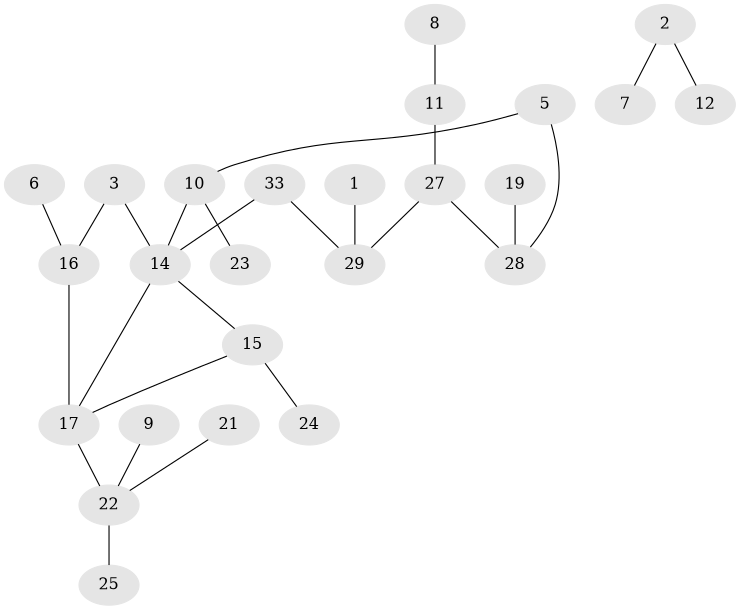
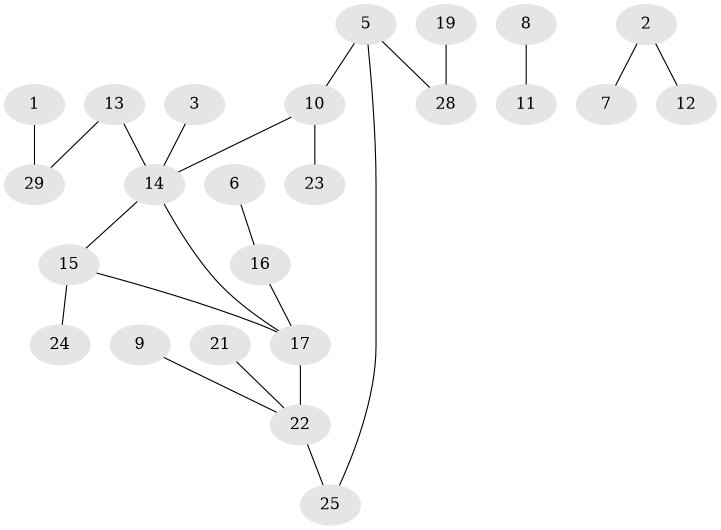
  graph {
    node [color=gray90 style=filled]
    edge [weight=1.0]
    1
    29
    8
    11
    2
    7
    12
    3
    14
    16
    15
    17
    n13 [label=9]
    22
    25
    5
    10
    28
    23
    6
-   27
-   13 [label=33]
+   13
    24
    19
    21
    1 -- 29
    8 -- 11
-   11 -- 27
    2 -- 7
    2 -- 12
    3 -- 14
-   3 -- 16
    14 -- 15
    14 -- 17
    16 -- 17
    15 -- 17
    15 -- 24 [weight=2.0]
    17 -- 22 [weight=2.0]
    n13 -- 22
    22 -- 25
+   5 -- 25
    5 -- 10
    5 -- 28
    10 -- 14
    10 -- 23
    6 -- 16
-   27 -- 29
-   27 -- 28
    13 -- 29
    13 -- 14
    19 -- 28
    21 -- 22
  }
